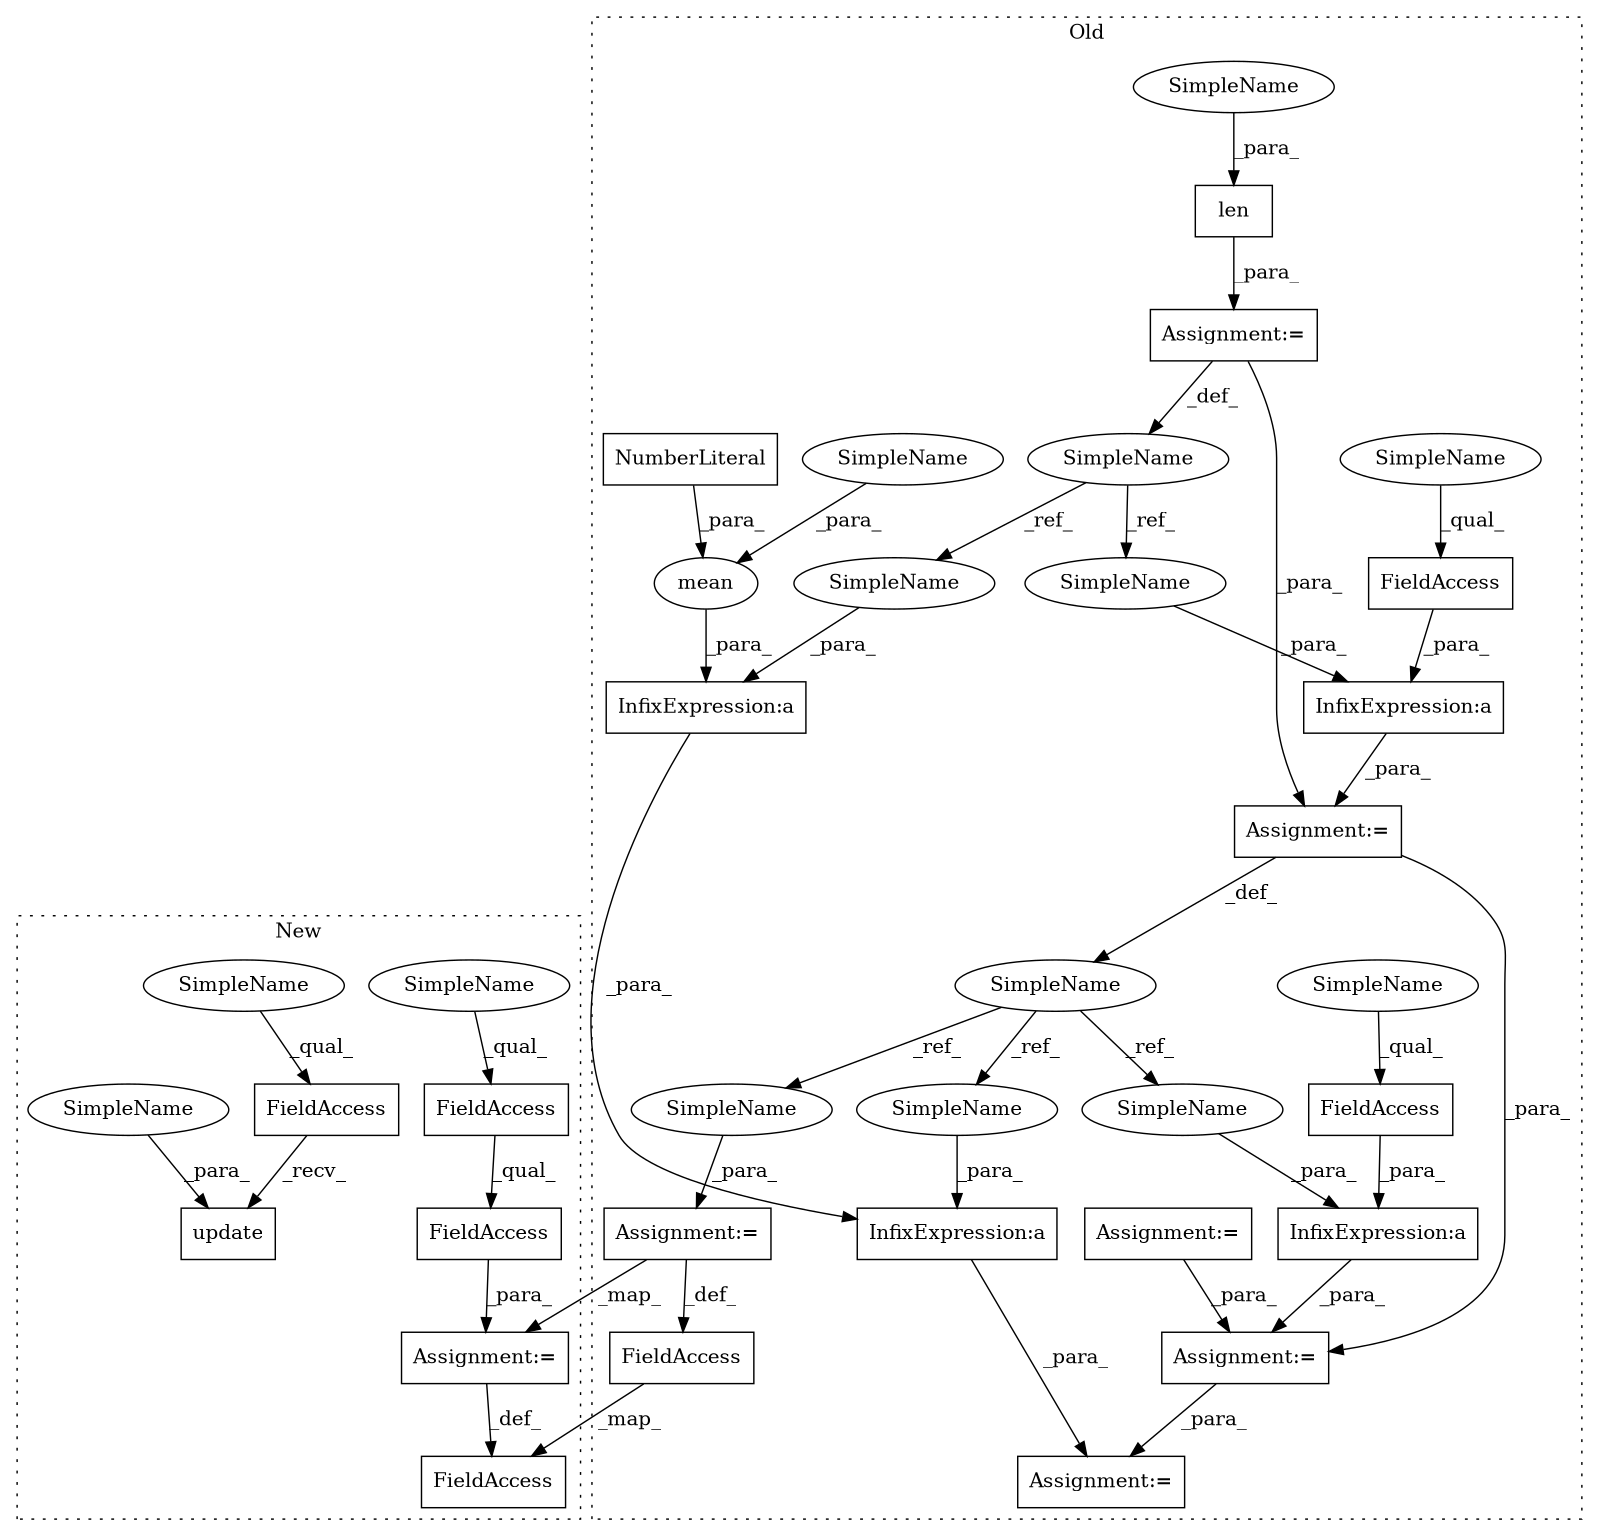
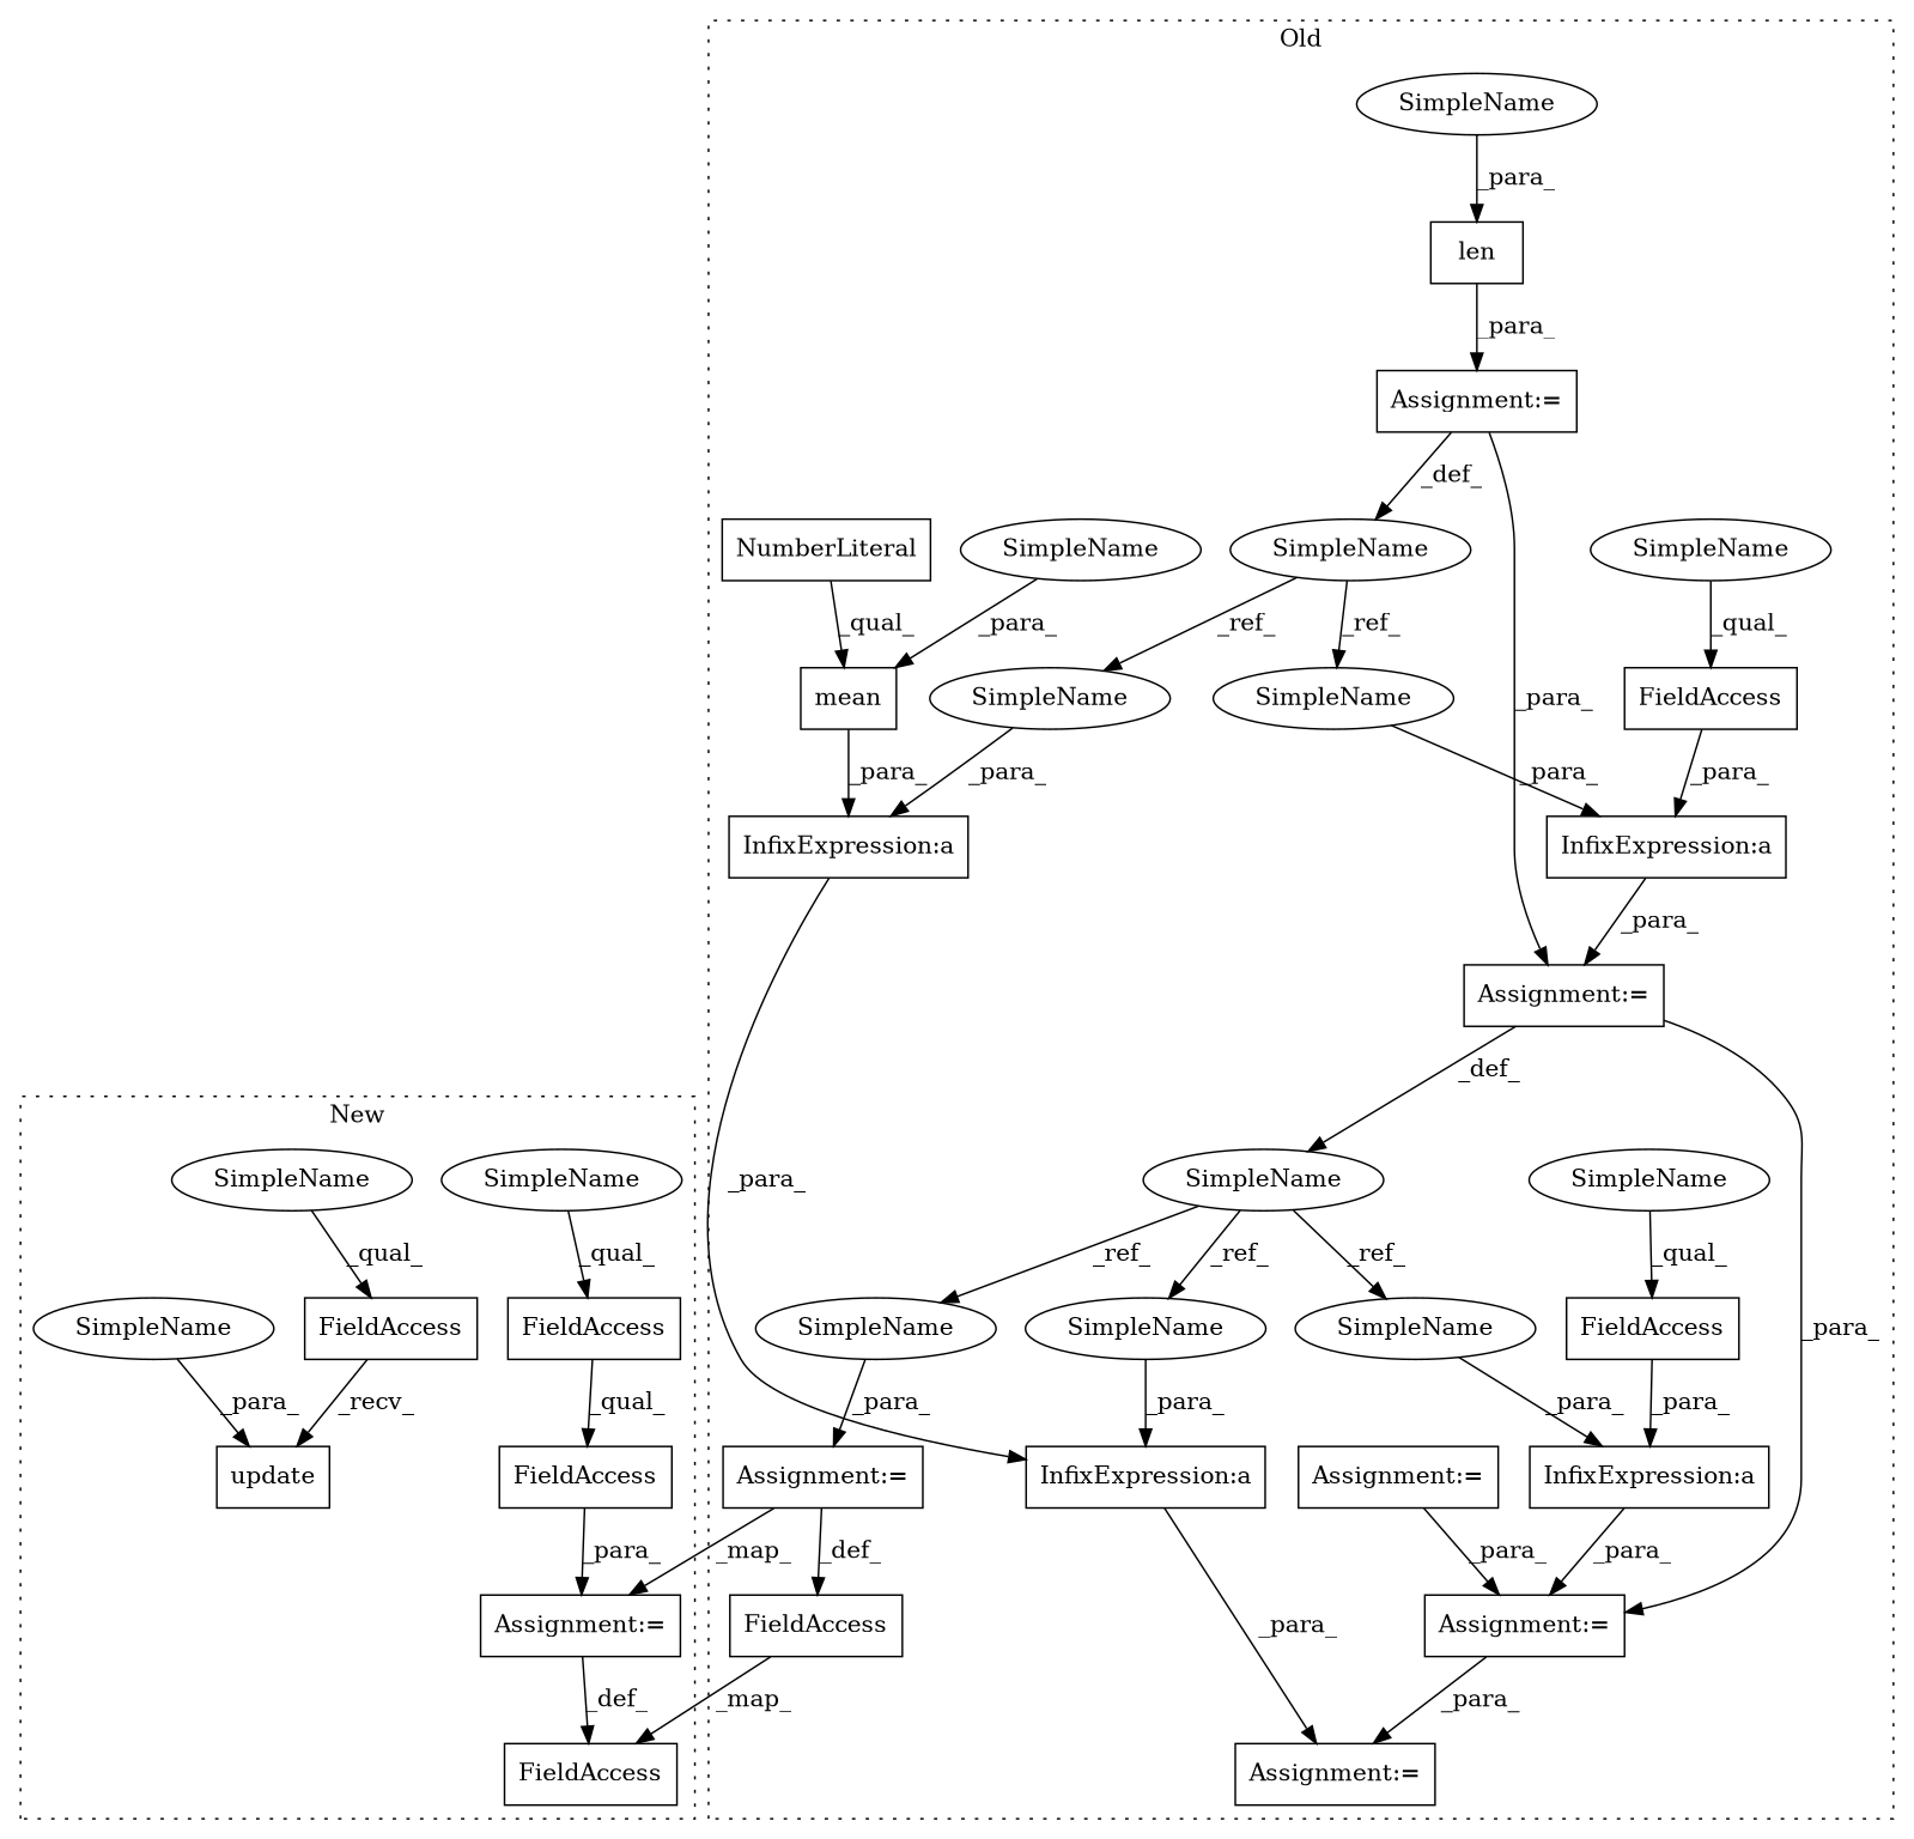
  digraph {
    node [a=42 l=1 s=11615 shape=box]
-   n1 [a=32 l="5,1" label=mean s="11706,11717" shape=ellipse]
+   n1 [a=32 l="5,1" label=mean s="11706,11717"]
    n2 [a=7 l=2 label="Assignment:=" s=11689]
    n3 [a=32 l="4,1" label=len s="11584,11592"]
    n4 [a=27 l=3 label="InfixExpression:a" s=11694]
    n5 [a=27 l=3 label="InfixExpression:a" s=11719]
    n6 [a=27 l=3 label="InfixExpression:a" s=11617]
    n7 [a=27 l=3 label="InfixExpression:a" s=11663]
    n8 [a=34 label=NumberLiteral s=11716]
    n9 [label=SimpleName s=11582 shape=ellipse]
    n10 [l=15 label=SimpleName s=11599 shape=ellipse]
    n11 [a=22 l=16 label=FieldAccess s=11792]
    n12 [a=22 l=16 label=FieldAccess s=11620]
    n13 [a=22 l=16 label=FieldAccess s=11647]
    n14 [a=7 label="Assignment:=" s=11614]
    n15 [a=7 label="Assignment:=" s=11583]
    n16 [a=7 label="Assignment:=" s=11545]
    n17 [a=7 l=2 label="Assignment:=" s=11644]
    n18 [a=7 label="Assignment:=" s=11808]
    n19 [l=4 label=SimpleName s=11647 shape=ellipse]
    n20 [l=4 label=SimpleName s=11620 shape=ellipse]
    n21 [label=SimpleName s=11693 shape=ellipse]
    n22 [label=SimpleName s=11616 shape=ellipse]
    n23 [l=4 label=SimpleName s=11588 shape=ellipse]
    n24 [l=4 label=SimpleName s=11711 shape=ellipse]
    n25 [l=15 label=SimpleName s=11722 shape=ellipse]
    n26 [l=15 label=SimpleName s=11666 shape=ellipse]
    n27 [l=15 label=SimpleName s=11809 shape=ellipse]
    n28 [a=32 l="7,1" label=update s="11580,11591"]
    n29 [a=22 l=14 label=FieldAccess s=11565]
    n30 [a=22 l=16 label=FieldAccess s=11598]
    n31 [a=22 l=14 label=FieldAccess]
    n32 [a=22 l=18 label=FieldAccess]
    n33 [a=7 label="Assignment:=" s=11614]
    n34 [l=4 label=SimpleName shape=ellipse]
    n35 [l=4 label=SimpleName s=11565 shape=ellipse]
    n36 [l=4 label=SimpleName s=11587 shape=ellipse]
    subgraph cluster_1 {
      label=Old
      style=dotted
      n1
      n2
      n3
      n4
      n5
      n6
      n7
      n8
      n9
      n10
      n11
      n12
      n13
      n14
      n15
      n16
      n17
      n18
      n19
      n20
      n21
      n22
      n23
      n24
      n25
      n26
      n27
    }
    subgraph cluster_2 {
      label=New
      style=dotted
      n28
      n29
      n30
      n31
      n32
      n33
      n34
      n35
      n36
    }
    n1 -> n4 [label=_para_]
    n3 -> n15 [label=_para_]
    n4 -> n5 [label=_para_]
    n5 -> n2 [label=_para_]
    n6 -> n14 [label=_para_]
    n7 -> n17 [label=_para_]
-   n8 -> n1 [label=_para_]
+   n8 -> n1 [label=_qual_]
    n9 -> n21 [label=_ref_]
    n9 -> n22 [label=_ref_]
    n10 -> n25 [label=_ref_]
    n10 -> n26 [label=_ref_]
    n10 -> n27 [label=_ref_]
    n11 -> n30 [label=_map_]
    n12 -> n6 [label=_para_]
    n13 -> n7 [label=_para_]
    n14 -> n10 [label=_def_]
    n14 -> n17 [label=_para_]
    n15 -> n9 [label=_def_]
    n15 -> n14 [label=_para_]
    n16 -> n17 [label=_para_]
    n17 -> n2 [label=_para_]
    n18 -> n11 [label=_def_]
    n18 -> n33 [label=_map_]
    n19 -> n13 [label=_qual_]
    n20 -> n12 [label=_qual_]
    n21 -> n4 [label=_para_]
    n22 -> n6 [label=_para_]
    n23 -> n3 [label=_para_]
    n24 -> n1 [label=_para_]
    n25 -> n5 [label=_para_]
    n26 -> n7 [label=_para_]
    n27 -> n18 [label=_para_]
    n29 -> n28 [label=_recv_]
    n31 -> n32 [label=_qual_]
    n32 -> n33 [label=_para_]
    n33 -> n30 [label=_def_]
    n34 -> n31 [label=_qual_]
    n35 -> n29 [label=_qual_]
    n36 -> n28 [label=_para_]
  }
